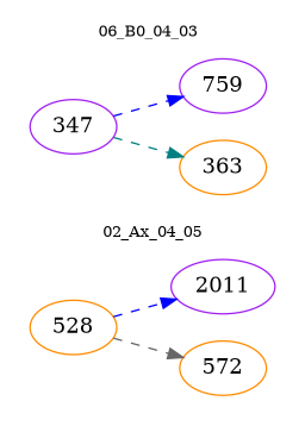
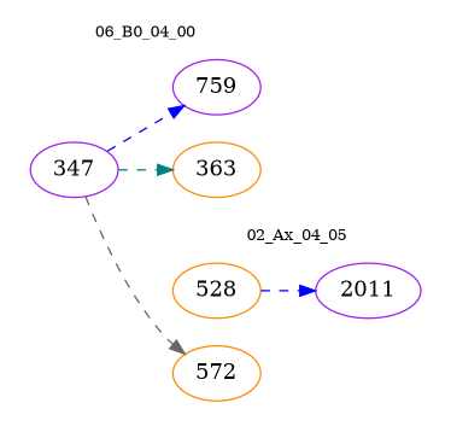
  digraph {
    rankdir=LR
    node [color=darkorange]
    edge [color=blue style=dashed]
    n1 [label=528]
    n2 [label=572]
    n3 [color=purple label=2011]
    n4 [color=purple label=347]
    n5 [label=363]
    n6 [color=purple label=759]
    subgraph cluster_1 {
      color=white
      fontsize=10
      label="02_Ax_04_05"
      n1
      n2
      n3
    }
    subgraph cluster_2 {
      color=white
      fontsize=10
-     label="06_B0_04_03"
+     label="06_B0_04_00"
      n4
      n5
      n6
    }
-   n1 -> n2 [color=gray40]
+   n4 -> n2 [color=gray40]
    n1 -> n3
    n4 -> n5 [color=teal]
    n4 -> n6
  }
